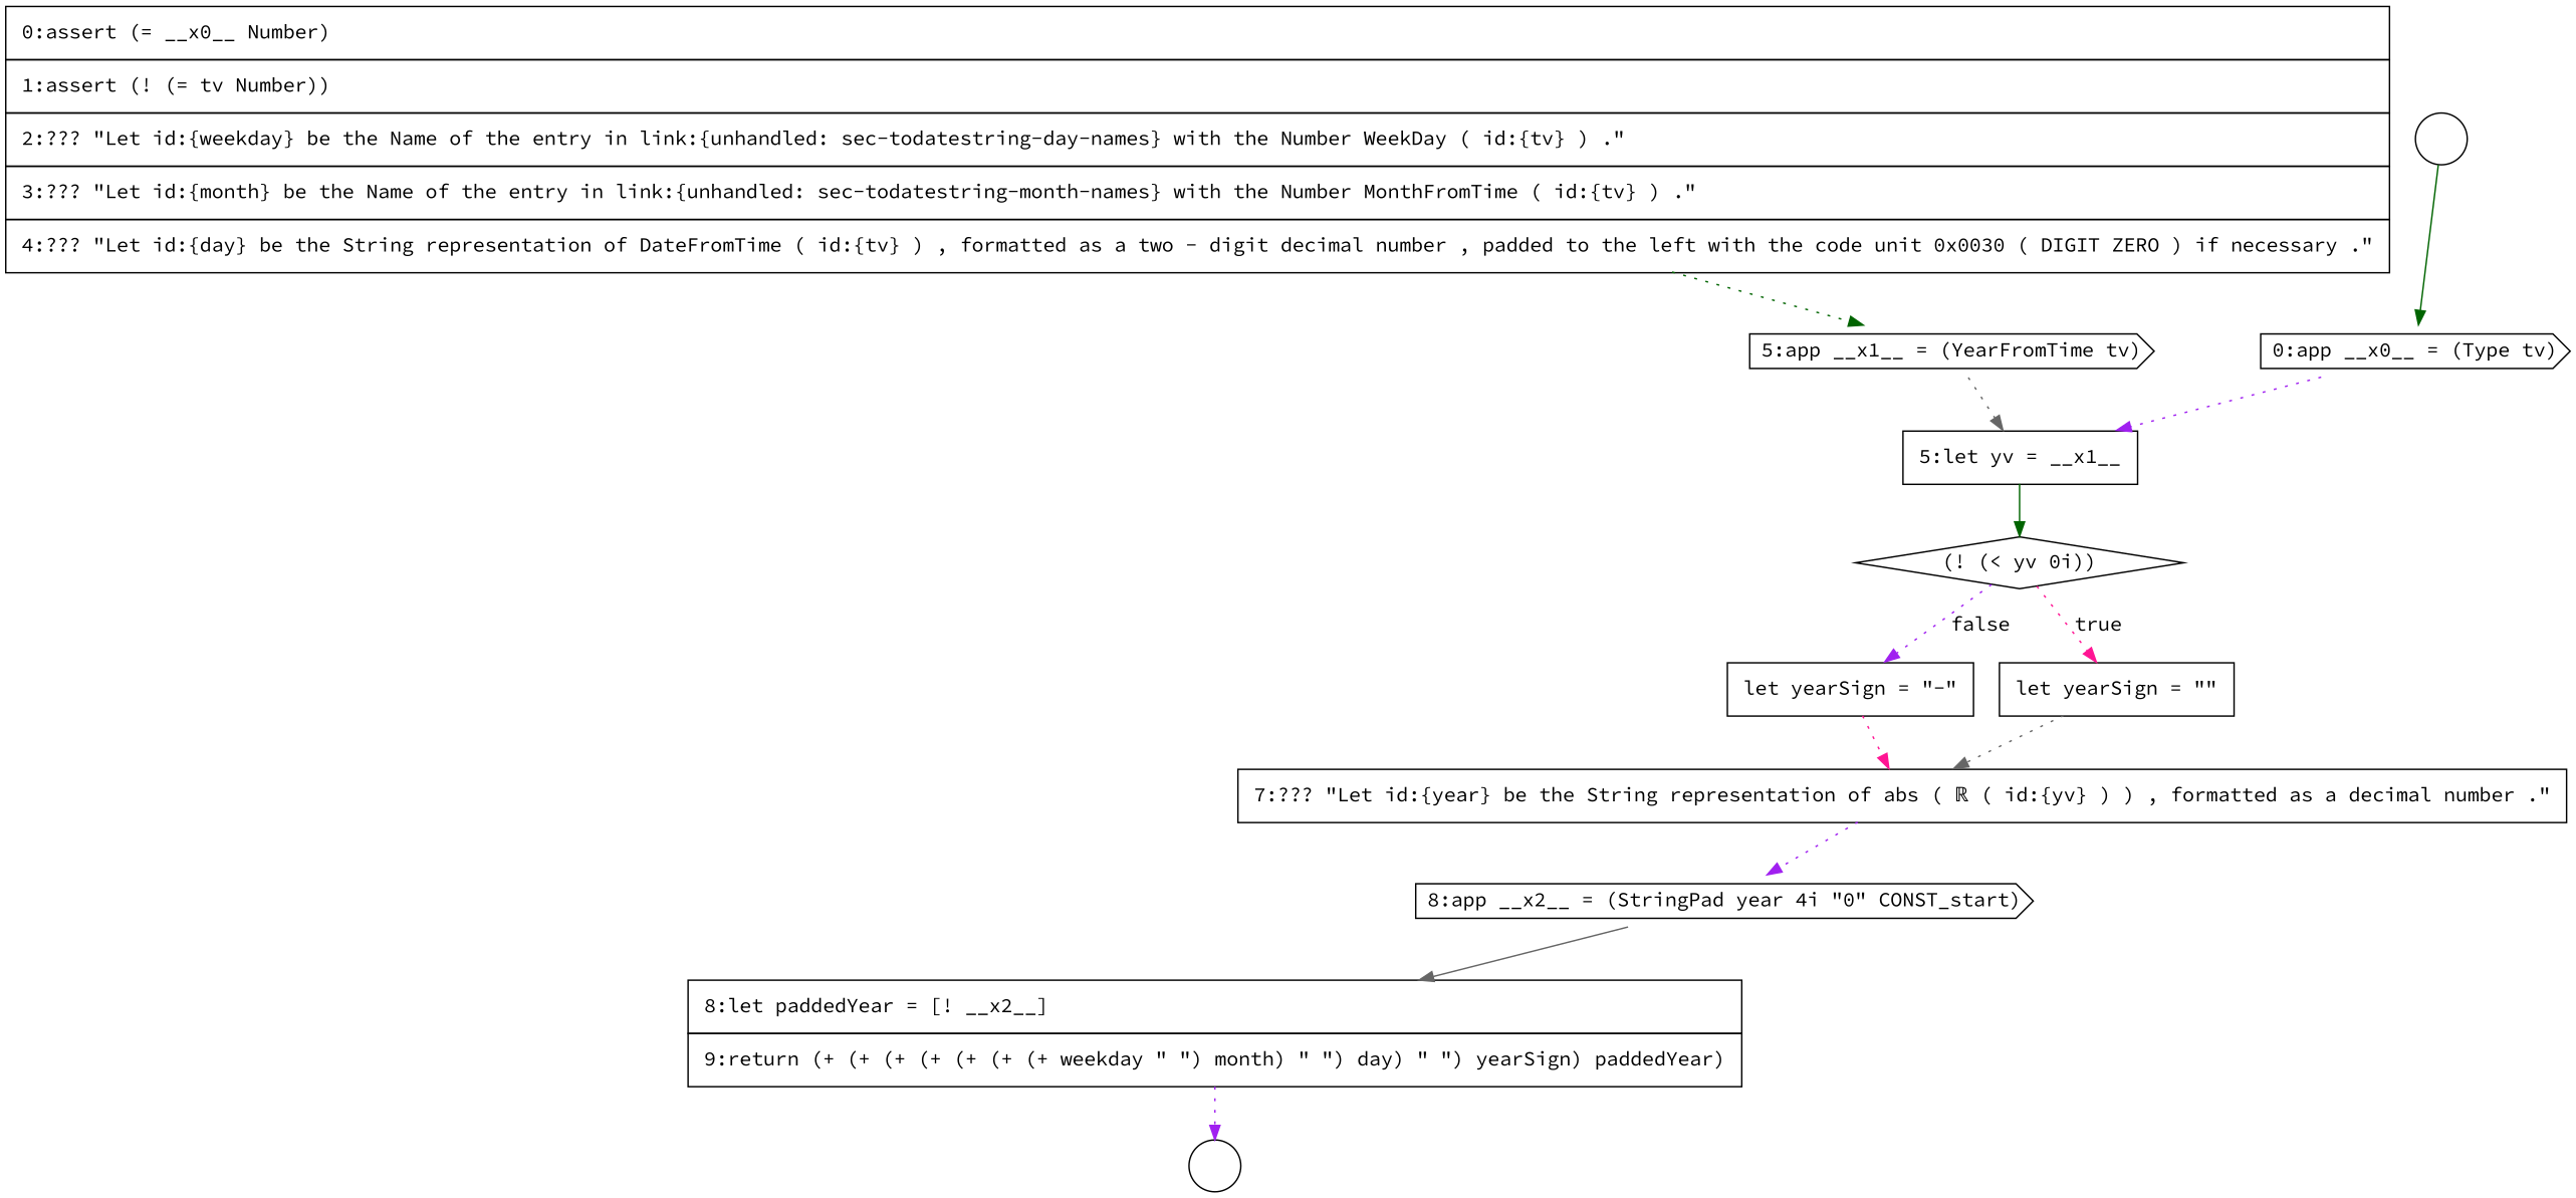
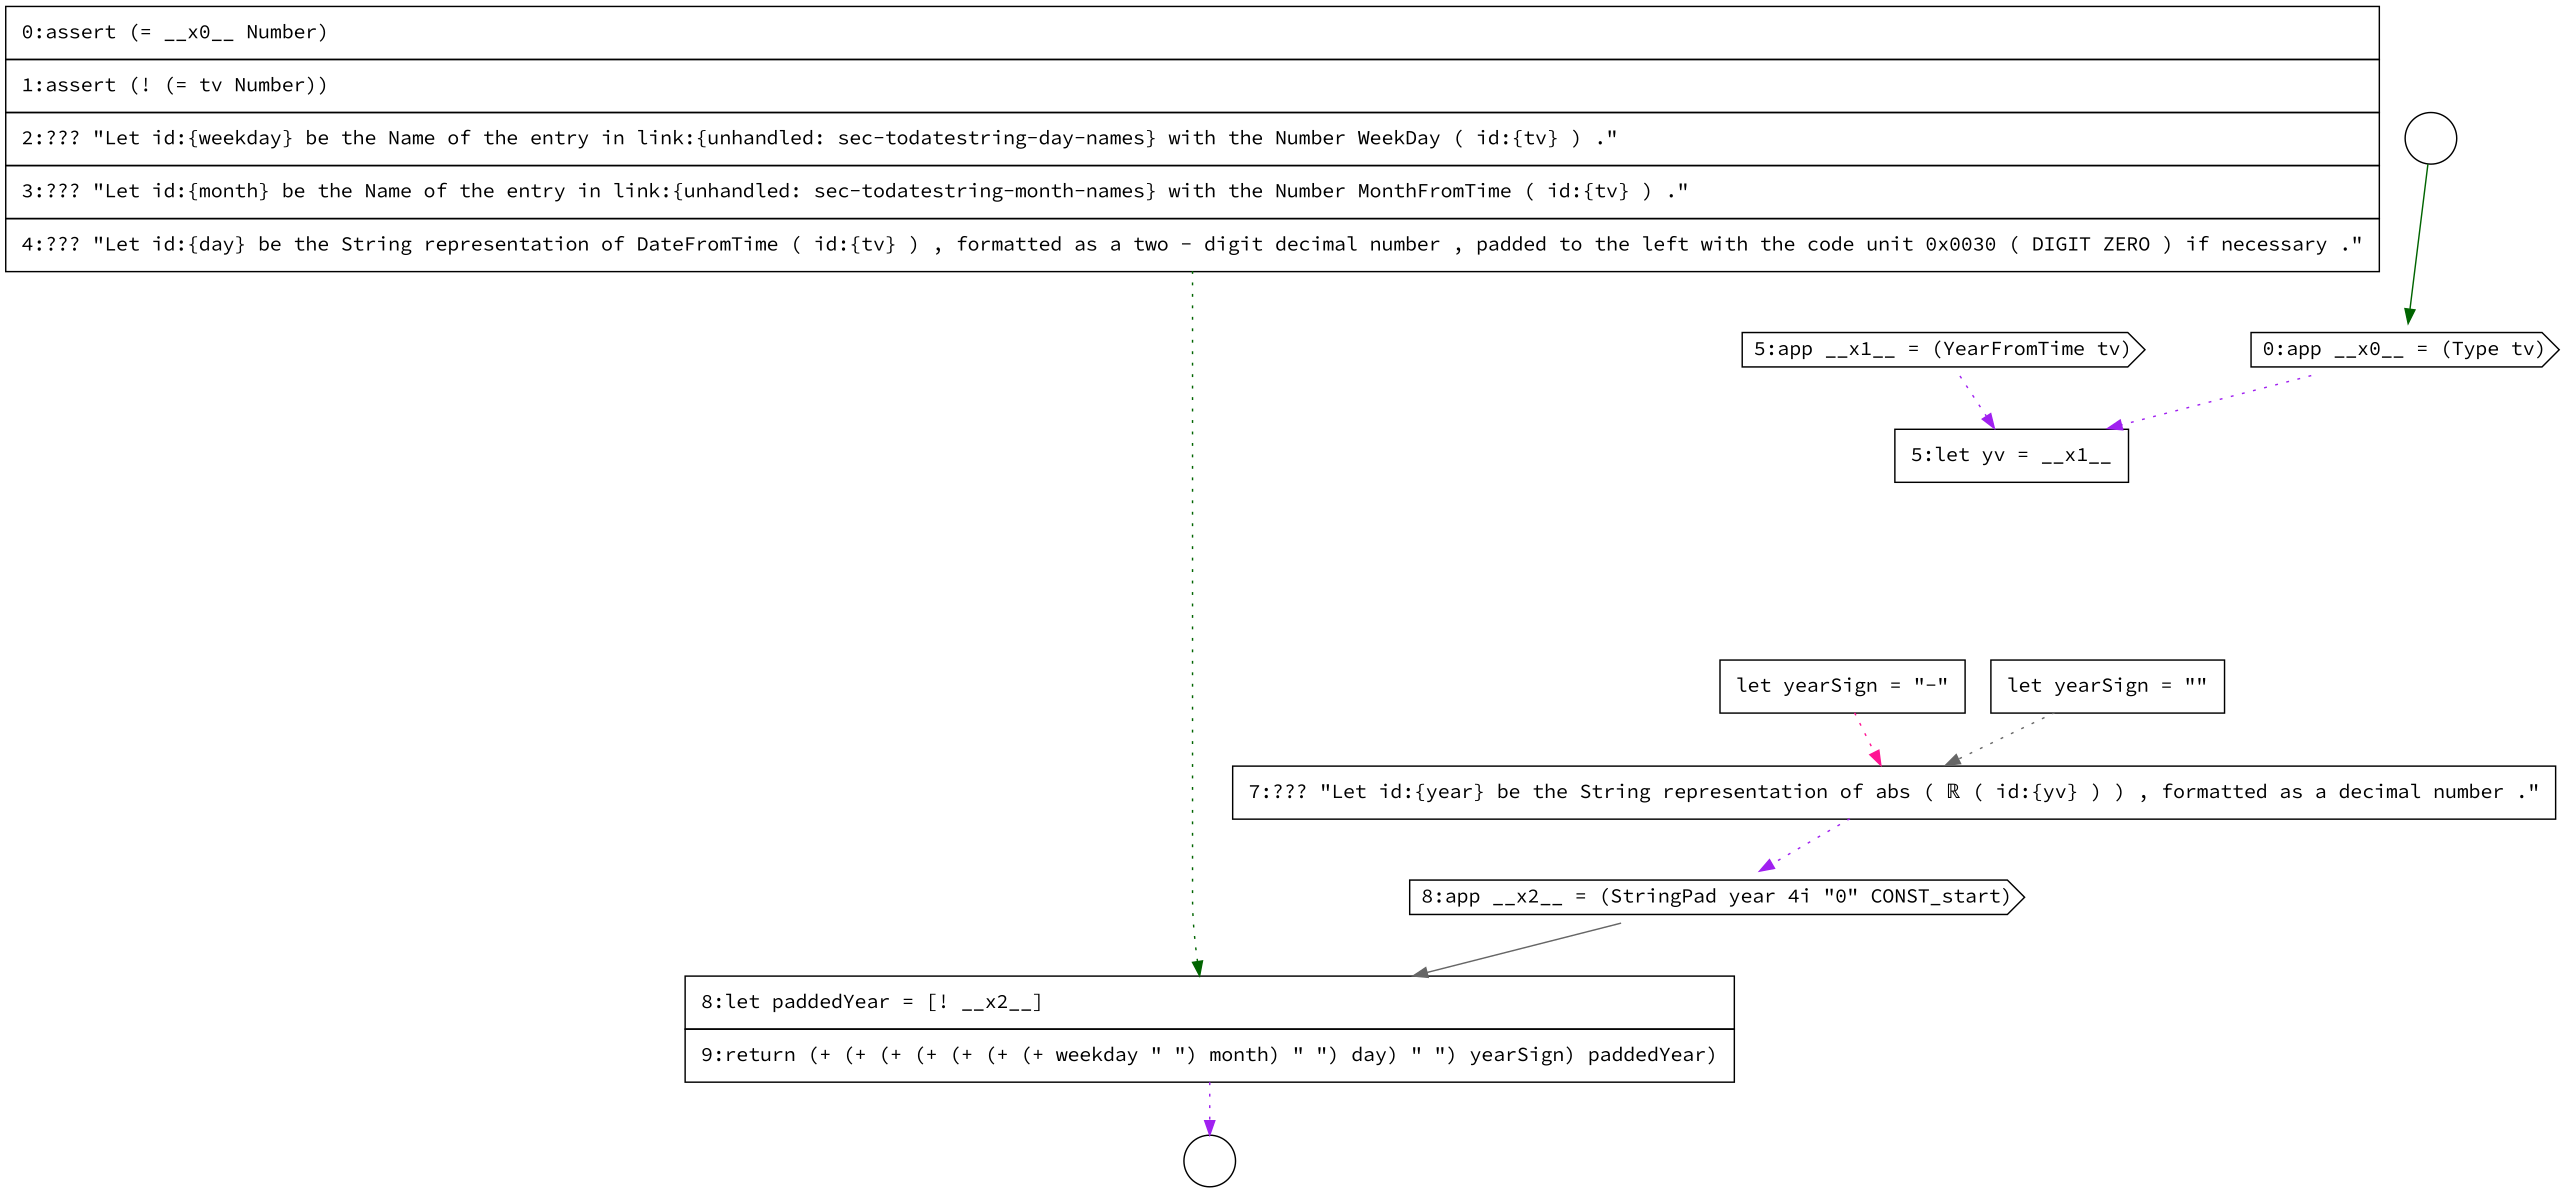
  digraph {
    fontname="Source Code Pro"
    node [color=black fillcolor=white fontname="Source Code Pro" shape=none style=filled]
    edge [color=purple fontname="Source Code Pro" style=dotted]
    n1 [label=<<font color="black">     <table border="0" cellborder="1" cellspacing="0" cellpadding="10">       <tr><td align="left">0:assert (= __x0__ Number)</td></tr>       <tr><td align="left">1:assert (! (= tv Number))</td></tr>       <tr><td align="left">2:??? &quot;Let id:{weekday} be the Name of the entry in link:{unhandled: sec-todatestring-day-names} with the Number WeekDay ( id:{tv} ) .&quot;</td></tr>       <tr><td align="left">3:??? &quot;Let id:{month} be the Name of the entry in link:{unhandled: sec-todatestring-month-names} with the Number MonthFromTime ( id:{tv} ) .&quot;</td></tr>       <tr><td align="left">4:??? &quot;Let id:{day} be the String representation of DateFromTime ( id:{tv} ) , formatted as a two - digit decimal number , padded to the left with the code unit 0x0030 ( DIGIT ZERO ) if necessary .&quot;</td></tr>     </table>   </font>> margin=0]
    n2 [label=<<font color="black">5:app __x1__ = (YearFromTime tv)</font>> shape=cds]
    n3 [label=<<font color="black">     <table border="0" cellborder="1" cellspacing="0" cellpadding="10">       <tr><td align="left">5:let yv = __x1__</td></tr>     </table>   </font>> margin=0]
    n4 [label=<<font color="black">     <table border="0" cellborder="1" cellspacing="0" cellpadding="10">       <tr><td align="left">let yearSign = &quot;&quot;</td></tr>     </table>   </font>> margin=0]
    n5 [label=<<font color="black">     <table border="0" cellborder="1" cellspacing="0" cellpadding="10">       <tr><td align="left">7:??? &quot;Let id:{year} be the String representation of abs ( ℝ ( id:{yv} ) ) , formatted as a decimal number .&quot;</td></tr>     </table>   </font>> margin=0]
    n6 [label=<<font color="black">8:app __x2__ = (StringPad year 4i &quot;0&quot; CONST_start)</font>> shape=cds]
    n7 [label=<<font color="black">     <table border="0" cellborder="1" cellspacing="0" cellpadding="10">       <tr><td align="left">8:let paddedYear = [! __x2__]</td></tr>       <tr><td align="left">9:return (+ (+ (+ (+ (+ (+ (+ weekday &quot; &quot;) month) &quot; &quot;) day) &quot; &quot;) yearSign) paddedYear)</td></tr>     </table>   </font>> margin=0]
    n8 [label=" " shape=circle]
    n9 [label=<<font color="black">0:app __x0__ = (Type tv)</font>> shape=cds]
-   n10 [label=<<font color="black">(! (&lt; yv 0i))</font>> shape=diamond]
    n11 [label=<<font color="black">     <table border="0" cellborder="1" cellspacing="0" cellpadding="10">       <tr><td align="left">let yearSign = &quot;-&quot;</td></tr>     </table>   </font>> margin=0]
    n12 [label=" " shape=circle]
-   n1 -> n2 [color=darkgreen]
-   n2 -> n3 [color=gray40]
-   n3 -> n10 [color=darkgreen style=solid]
+   n1 -> n7 [color=darkgreen]
+   n2 -> n3
    n4 -> n5 [color=gray40]
    n5 -> n6
    n6 -> n7 [color=gray40 style=solid]
    n7 -> n8
    n9 -> n3
-   n10 -> n4 [color=deeppink label=<<font color="black">true</font>>]
-   n10 -> n11 [label=<<font color="black">false</font>>]
    n11 -> n5 [color=deeppink]
    n12 -> n9 [color=darkgreen style=solid]
  }
